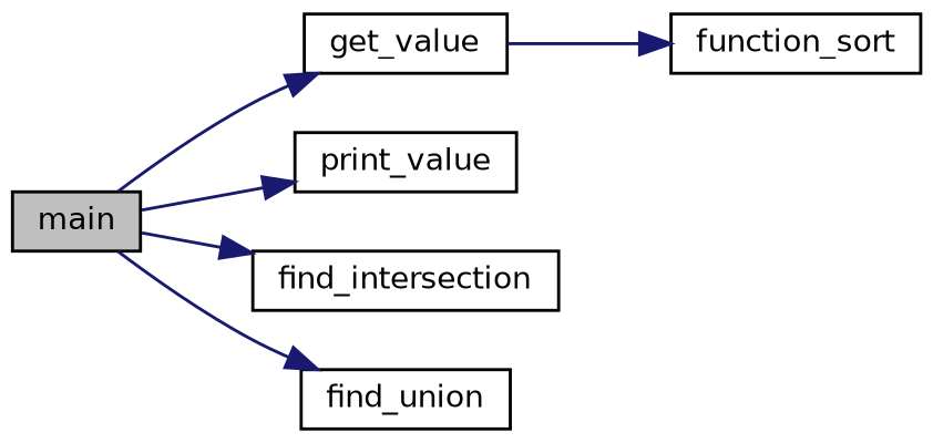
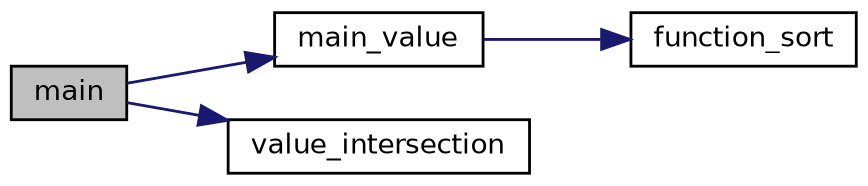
  digraph {
    rankdir=LR
    node [color=black fillcolor=white fontname=Helvetica fontsize=10 shape=record style=filled]
    edge [color=midnightblue fontname=Helvetica fontsize=10 labelfontname=Helvetica labelfontsize=10 style=solid]
    n1 [fillcolor=grey75 fontcolor=black height=0.2 label=main width=0.4]
-   n2 [height=0.2 label=get_value width=0.4]
-   n3 [height=0.2 label=print_value width=0.4]
-   n4 [height=0.2 label=find_intersection width=0.4]
-   n5 [height=0.2 label=find_union width=0.4]
+   n2 [height=0.2 label=main_value width=0.4]
+   n4 [height=0.2 label=value_intersection width=0.4]
    n6 [height=0.2 label=function_sort width=0.4]
    n1 -> n2
-   n1 -> n3
    n1 -> n4
-   n1 -> n5
    n2 -> n6
  }
